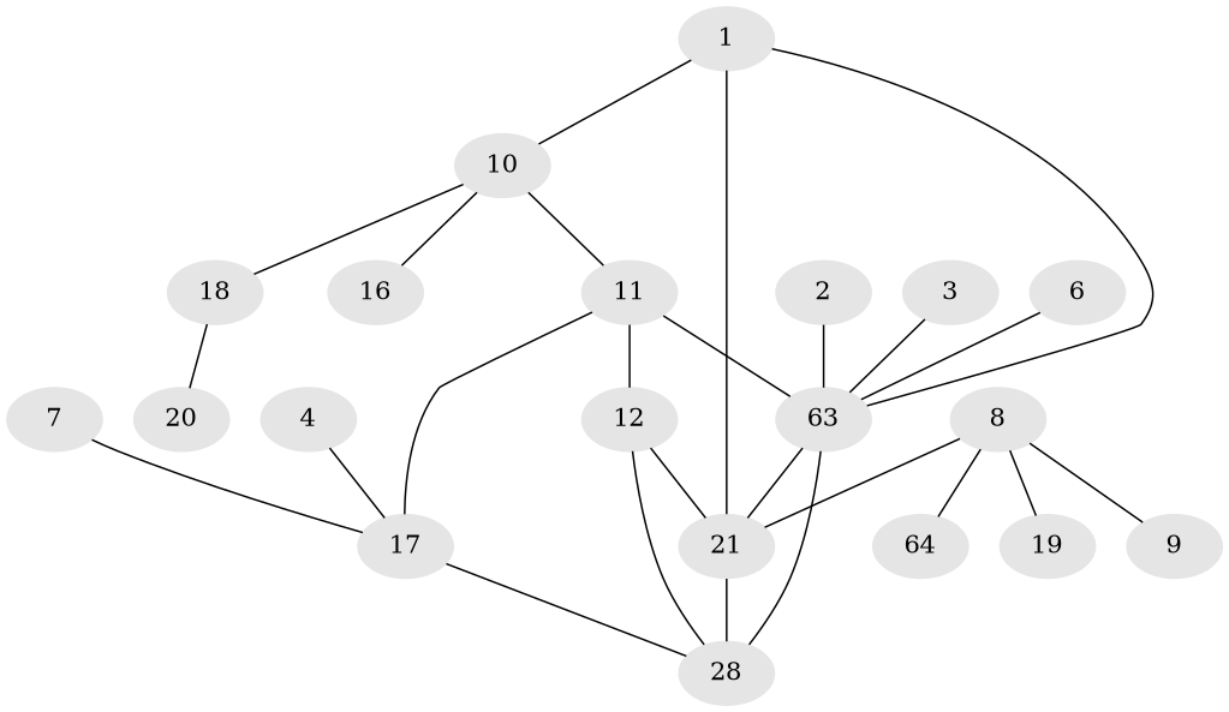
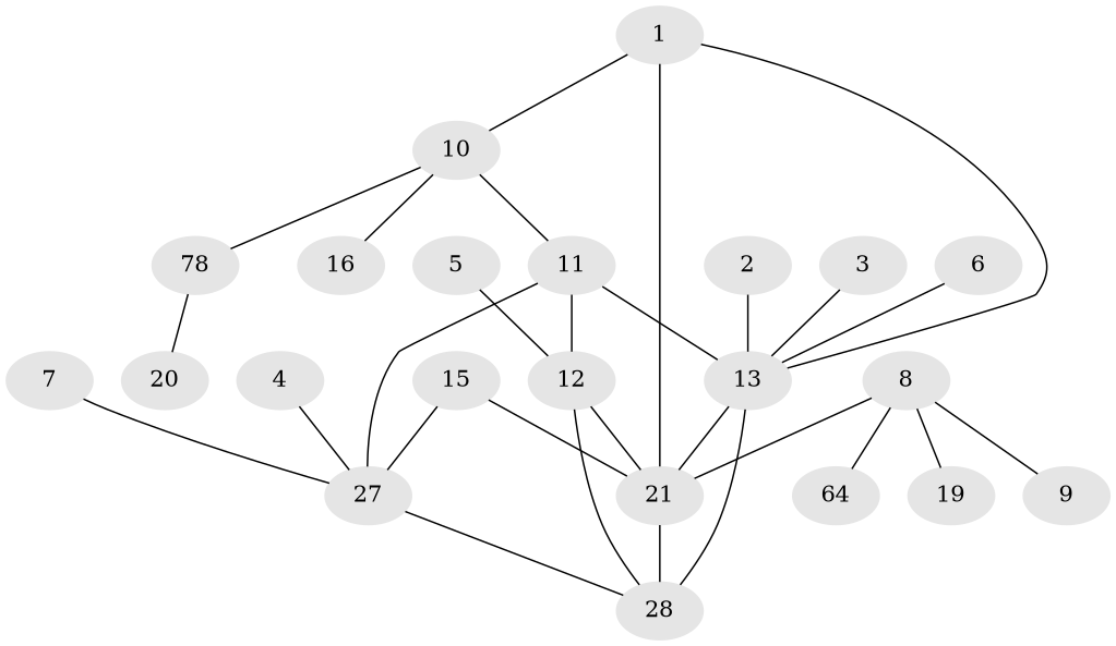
  graph {
    node [color=gray90 style=filled]
    edge [weight=1.0]
    1
    10
-   13 [label=63]
+   13
    21
    11
    16
-   18
+   18 [label=78]
    n8 [label=28]
    2
    3
    4
-   17
+   17 [label=27]
+   5
    12
    6
    7
    8
    9
    n19 [label=64]
    19
    20
+   15
    1 -- 10
    1 -- 13
    1 -- 21
    10 -- 11
    10 -- 16
    10 -- 18
    13 -- 21
    13 -- n8 [weight=2.0]
    21 -- n8
    11 -- 13 [weight=2.0]
    11 -- 17
    11 -- 12 [weight=2.0]
    18 -- 20
    2 -- 13
    3 -- 13
    4 -- 17
    17 -- n8
+   5 -- 12
    12 -- 21
    12 -- n8
    6 -- 13
    7 -- 17
    8 -- 21
    8 -- 9
    8 -- n19
    8 -- 19
+   15 -- 21
+   15 -- 17
  }
